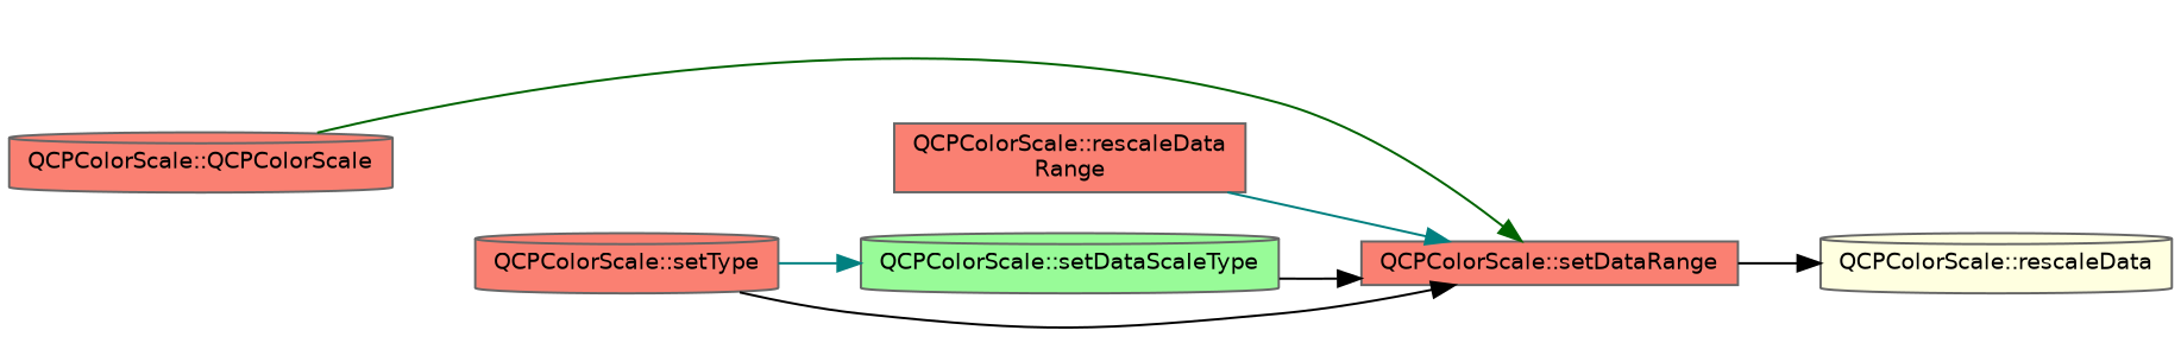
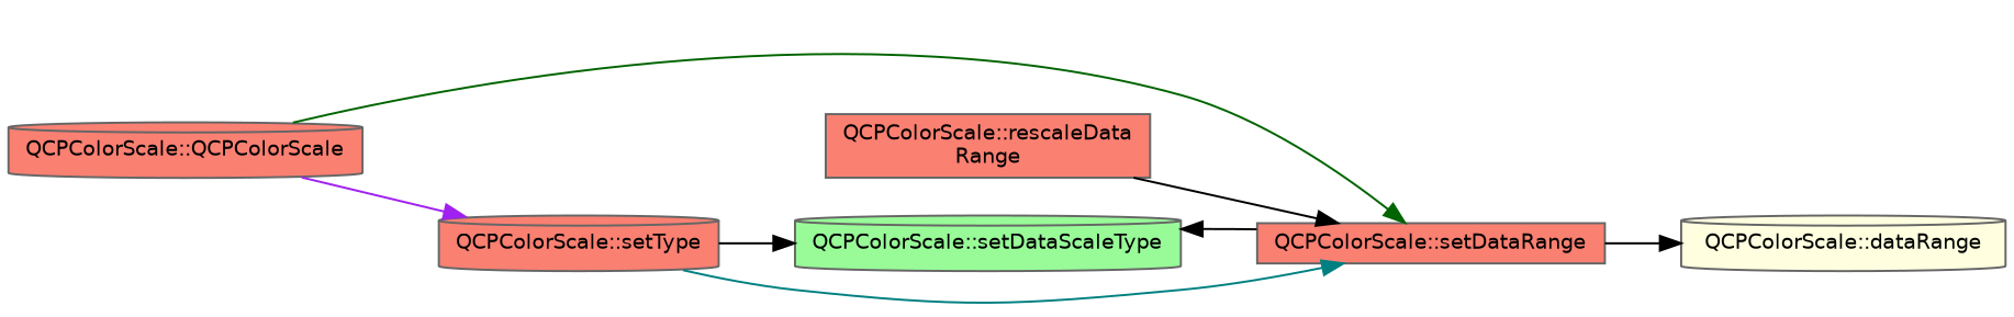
  digraph {
    rankdir=RL
    node [color=grey40 fillcolor=salmon fontname=Helvetica fontsize=10 shape=cylinder style=filled]
    edge [color=black dir=back fontname=Helvetica fontsize=10 labelfontname=Helvetica labelfontsize=10 style=solid]
-   n1 [color=gray40 fillcolor=lightyellow fontcolor=black height=0.2 label="QCPColorScale::rescaleData" width=0.4]
+   n1 [color=gray40 fillcolor=lightyellow fontcolor=black height=0.2 label="QCPColorScale::dataRange" width=0.4]
    n2 [height=0.2 label="QCPColorScale::setDataRange" shape=box width=0.4]
    n3 [height=0.2 label="QCPColorScale::QCPColorScale" width=0.4]
    n4 [height=0.2 label="QCPColorScale::rescaleData\lRange" shape=box width=0.4]
    n5 [fillcolor=palegreen height=0.2 label="QCPColorScale::setDataScaleType" width=0.4]
    n6 [height=0.2 label="QCPColorScale::setType" width=0.4]
    n1 -> n2
    n2 -> n3 [color=darkgreen]
-   n2 -> n4 [color=teal]
-   n2 -> n5
-   n2 -> n6
-   n5 -> n6 [color=teal]
+   n2 -> n4
+   n5 -> n2
+   n2 -> n6 [color=teal]
+   n5 -> n6
+   n6 -> n3 [color=purple]
  }
